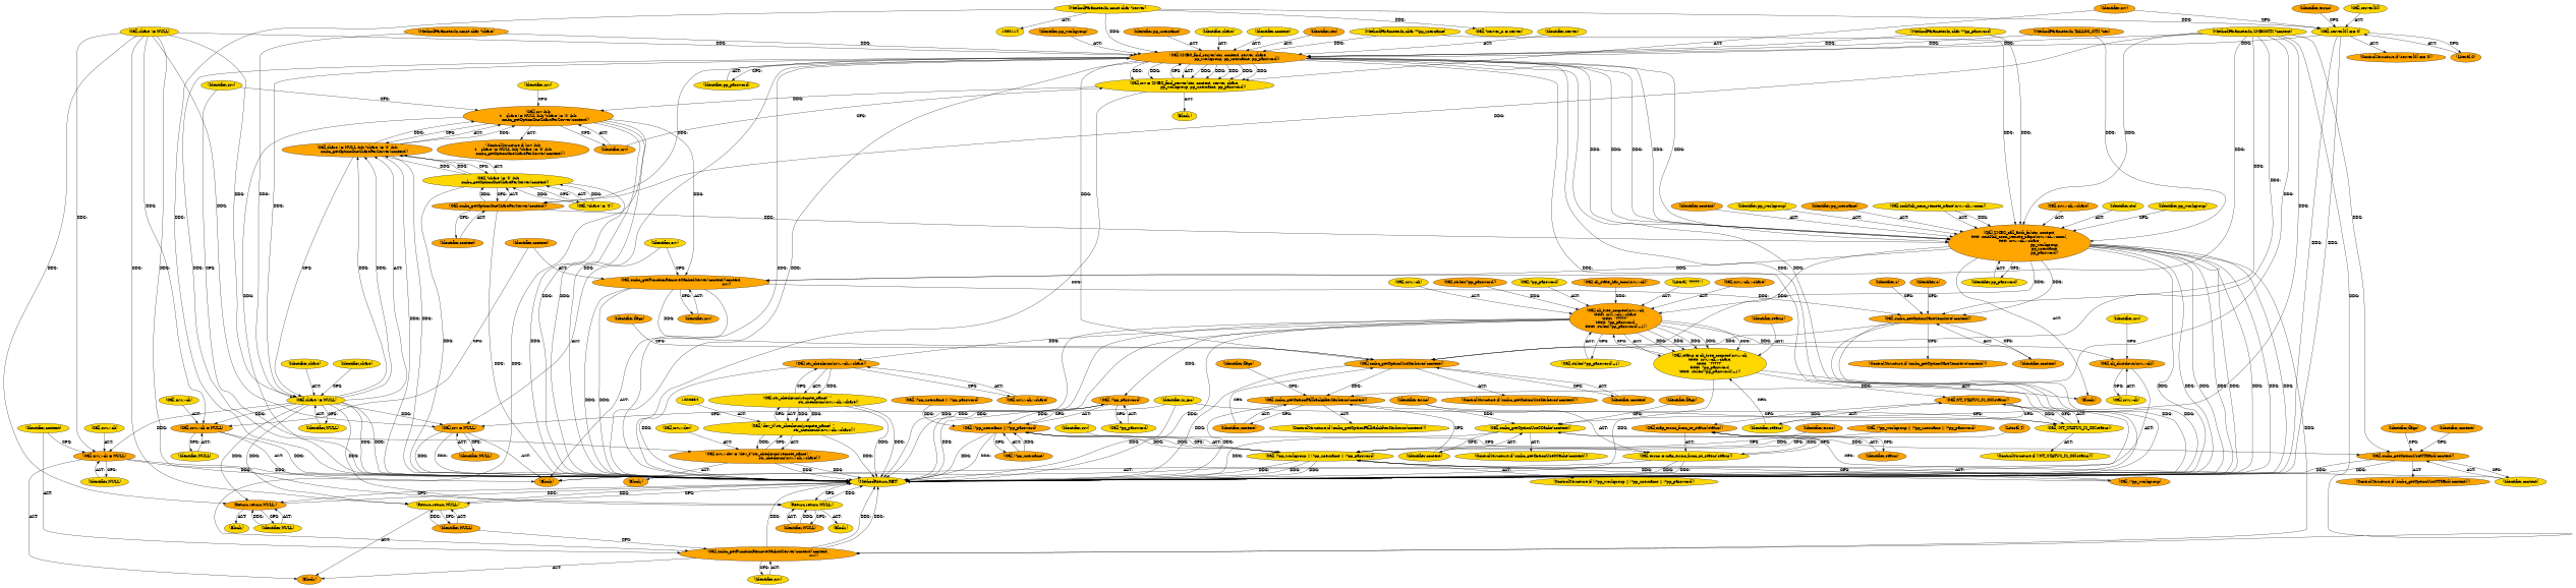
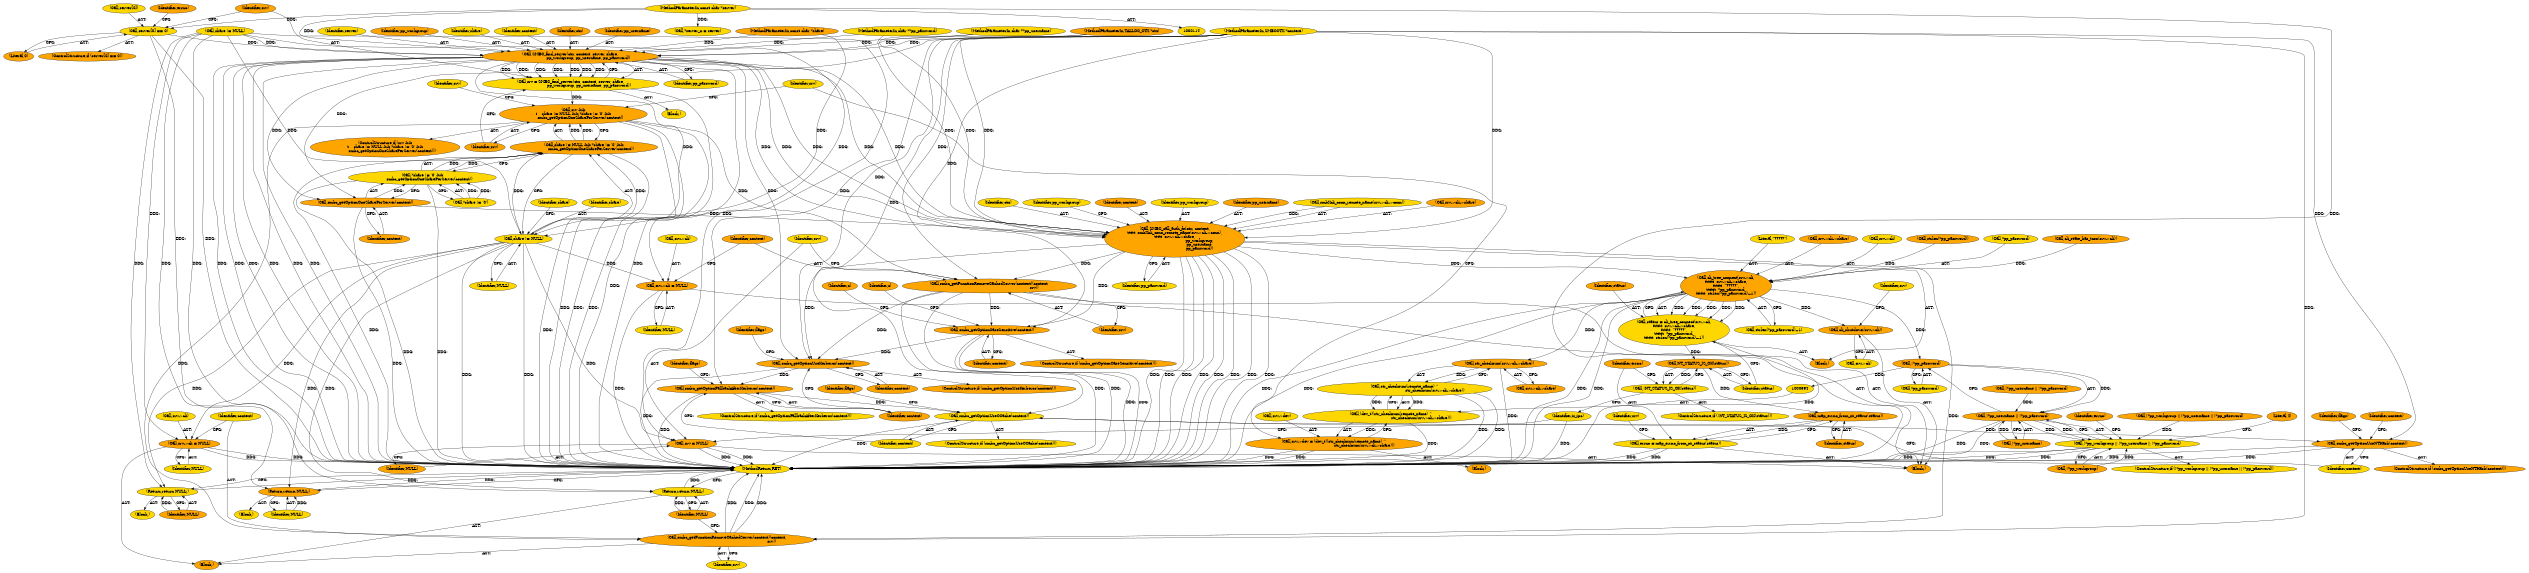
  digraph {
    node [fillcolor=orange style=filled]
    n1 [fillcolor=gold label="(Call,server[0] == 0)"]
    n2 [label="(Call,SMBC_find_server(ctx, context, server, share,\n                               pp_workgroup, pp_username, pp_password))"]
    n3 [fillcolor=gold label="(MethodReturn,RET)"]
    n4 [label="(Literal,0)"]
    n5 [label="(ControlStructure,if (server[0] == 0))"]
    n6 [fillcolor=gold label="(Call,srv = SMBC_find_server(ctx, context, server, share,\n                               pp_workgroup, pp_username, pp_password))"]
    n7 [label="(Call,smbc_getOptionUseKerberos(context))"]
    n8 [fillcolor=gold label="(Call,share != NULL)"]
    n9 [label="(Call,smbc_getOptionOneSharePerServer(context))"]
    n10 [label="(Call,SMBC_call_auth_fn(ctx, context,\n\t\t\t\t\t  smbXcli_conn_remote_name(srv->cli->conn),\n\t\t\t\t\t  srv->cli->share,\n                                          pp_workgroup,\n                                          pp_username,\n                                          pp_password))"]
    n11 [fillcolor=gold label="(Identifier,pp_password)"]
    n12 [fillcolor=gold label="(Return,return NULL;)"]
    n13 [fillcolor=gold label="(Return,return NULL;)"]
    n14 [label="(Return,return NULL;)"]
    n15 [fillcolor=gold label="(MethodParameterIn,const char *server)"]
    n16 [fillcolor=gold label="(Call,*server_n = server)"]
    1000114 [fillcolor=gold]
    n18 [label="(Call,srv &&\n\t    share != NULL && *share != '\0' &&\n            smbc_getOptionOneSharePerServer(context))"]
    n19 [fillcolor=gold label="(Block,)"]
    n20 [label="(Call,smbc_getOptionFallbackAfterKerberos(context))"]
    n21 [label="(ControlStructure,if (smbc_getOptionUseKerberos(context)))"]
    n22 [label="(Identifier,context)"]
    n23 [label="(Call,share != NULL && *share != '\0' &&\n            smbc_getOptionOneSharePerServer(context))"]
    n24 [label="(Call,srv->cli = NULL)"]
    n25 [label="(Call,srv->cli = NULL)"]
    n26 [label="(Call,srv = NULL)"]
    n27 [fillcolor=gold label="(Identifier,NULL)"]
    n28 [fillcolor=gold label="(Call,*share != '\0' &&\n            smbc_getOptionOneSharePerServer(context))"]
    n29 [label="(Identifier,context)"]
    n30 [label="(Call,smbc_getFunctionRemoveCachedServer(context)(context,\n                                                                            srv))"]
    n31 [label="(Call,smbc_getFunctionRemoveCachedServer(context)(context,\n                                                                            srv))"]
    n32 [label="(Call,smbc_getOptionCaseSensitive(context))"]
    n33 [label="(Call,cli_tree_connect(srv->cli,\n\t\t\t\t\t\t  srv->cli->share,\n\t\t\t\t\t\t  \"?????\",\n\t\t\t\t\t\t  *pp_password,\n\t\t\t\t\t\t  strlen(*pp_password)+1))"]
    n34 [label="(Block,)"]
    n35 [fillcolor=gold label="(Identifier,pp_password)"]
    n36 [label="(ControlStructure,if (srv &&\n\t    share != NULL && *share != '\0' &&\n            smbc_getOptionOneSharePerServer(context)))"]
    n37 [label="(Identifier,srv)"]
    n38 [fillcolor=gold label="(Identifier,srv)"]
    n39 [label="(Block,)"]
    n40 [label="(Block,)"]
    n41 [label="(Identifier,srv)"]
    n42 [label="(ControlStructure,if (smbc_getOptionCaseSensitive(context)))"]
    n43 [label="(Identifier,context)"]
    n44 [fillcolor=gold label="(Call,smbc_getOptionUseCCache(context))"]
    n45 [fillcolor=gold label="(ControlStructure,if (smbc_getOptionFallbackAfterKerberos(context)))"]
    n46 [label="(Identifier,context)"]
    n47 [label="(Call,smbc_getOptionUseNTHash(context))"]
    n48 [fillcolor=gold label="(Identifier,context)"]
    n49 [fillcolor=gold label="(ControlStructure,if (smbc_getOptionUseCCache(context)))"]
    n50 [label="(ControlStructure,if (smbc_getOptionUseNTHash(context)))"]
    n51 [fillcolor=gold label="(Identifier,context)"]
    n52 [fillcolor=gold label="(Identifier,NULL)"]
    n53 [label="(Identifier,NULL)"]
    n54 [fillcolor=gold label="(Identifier,NULL)"]
    n55 [label="(Identifier,NULL)"]
    n56 [fillcolor=gold label="(Block,)"]
    n57 [label="(Identifier,NULL)"]
    n58 [fillcolor=gold label="(Identifier,NULL)"]
    n59 [fillcolor=gold label="(Block,)"]
    n60 [fillcolor=gold label="(Call,*share != '\0')"]
    n61 [fillcolor=gold label="(Call,status = cli_tree_connect(srv->cli,\n\t\t\t\t\t\t  srv->cli->share,\n\t\t\t\t\t\t  \"?????\",\n\t\t\t\t\t\t  *pp_password,\n\t\t\t\t\t\t  strlen(*pp_password)+1))"]
    n62 [label="(Call,cli_shutdown(srv->cli))"]
    n63 [label="(Call,str_checksum(srv->cli->share))"]
    n64 [label="(Call,!*pp_password)"]
    n65 [fillcolor=gold label="(Call,strlen(*pp_password)+1)"]
    n66 [label="(Call,NT_STATUS_IS_OK(status))"]
    n67 [fillcolor=gold label="(Call,srv->cli)"]
    n68 [fillcolor=gold label="(Call,str_checksum(remote_name) ^\n                                                   str_checksum(srv->cli->share))"]
    n69 [label="(Call,srv->cli->share)"]
    n70 [label="(Call,!*pp_username || !*pp_password)"]
    n71 [fillcolor=gold label="(Call,*pp_password)"]
    n72 [fillcolor=gold label="(Call,!NT_STATUS_IS_OK(status))"]
    n73 [label="(Call,map_errno_from_nt_status(status))"]
    n74 [fillcolor=gold label="(Identifier,status)"]
    n75 [fillcolor=gold label="(ControlStructure,if (!NT_STATUS_IS_OK(status)))"]
    n76 [fillcolor=gold label="(Call,errno = map_errno_from_nt_status(status))"]
    n77 [label="(Identifier,status)"]
    n78 [fillcolor=gold label="(Call,(dev_t)(str_checksum(remote_name) ^\n                                                   str_checksum(srv->cli->share)))"]
    n79 [label="(Call,srv->dev = (dev_t)(str_checksum(remote_name) ^\n                                                   str_checksum(srv->cli->share)))"]
    n80 [label="(Block,)"]
    n81 [fillcolor=gold label="(Call,!*pp_workgroup || !*pp_username || !*pp_password)"]
    n82 [label="(Call,!*pp_username)"]
    n83 [fillcolor=gold label="(ControlStructure,if (!*pp_workgroup || !*pp_username || !*pp_password))"]
    n84 [label="(Call,!*pp_workgroup)"]
    n85 [label="(Identifier,errno)"]
    n86 [label="(MethodParameterIn,const char *share)"]
    n87 [fillcolor=gold label="(Call,smbXcli_conn_remote_name(srv->cli->conn))"]
    n88 [label="(Identifier,srv)"]
    n89 [label="(Call,srv->cli->share)"]
    n90 [label="(Call,srv->cli->share)"]
    n91 [label="(Identifier,flags)"]
    n92 [fillcolor=gold label="(Identifier,share)"]
    n93 [label="(Identifier,errno)"]
    n94 [label="(Call,!*pp_workgroup || !*pp_username || !*pp_password)"]
    n95 [label="(Identifier,status)"]
    n96 [fillcolor=gold label="(Call,srv->cli)"]
    n97 [fillcolor=gold label="(Call,srv->dev)"]
    n98 [label="(Identifier,errno)"]
    n99 [fillcolor=gold label="(Identifier,srv)"]
    n100 [label="(Identifier,pp_username)"]
    n101 [fillcolor=gold label="(Identifier,context)"]
    n102 [fillcolor=gold label="(Identifier,srv)"]
    n103 [label="(Identifier,c)"]
    n104 [fillcolor=gold label="(Identifier,srv)"]
    n105 [fillcolor=gold label="(Identifier,ctx)"]
    n106 [fillcolor=gold label="(Call,srv->cli)"]
    n107 [fillcolor=gold label="(Call,share != NULL)"]
    n108 [fillcolor=gold label="(Identifier,share)"]
    n109 [fillcolor=gold label="(MethodParameterIn,char **pp_username)"]
    n110 [fillcolor=gold label="(Call,srv->cli)"]
    n111 [label="(MethodParameterIn,TALLOC_CTX *ctx)"]
    n112 [label="(Call,strlen(*pp_password))"]
    n113 [label="(Literal,4)"]
    n114 [fillcolor=gold label="(Identifier,is_ipc)"]
    n115 [fillcolor=gold label="(Identifier,context)"]
    n116 [label="(Identifier,context)"]
    n117 [label="(Identifier,context)"]
    n118 [label="(Identifier,c)"]
    n119 [label="(Identifier,flags)"]
    n120 [label="(Identifier,flags)"]
    n121 [fillcolor=gold label="(Call,*pp_password)"]
    n122 [fillcolor=gold label="(Identifier,srv)"]
    n123 [label="(Call,cli_state_has_tcon(srv->cli))"]
    n124 [label="(Identifier,ctx)"]
    n125 [fillcolor=gold label="(Call,server[0])"]
    n126 [fillcolor=gold label="(Identifier,pp_workgroup)"]
    n127 [fillcolor=gold label="(MethodParameterIn,char **pp_password)"]
    n128 [label="(Identifier,context)"]
    n129 [label="(Call,!*pp_username || !*pp_password)"]
    n130 [fillcolor=gold label="(Identifier,share)"]
    n131 [fillcolor=gold label="(Identifier,srv)"]
    n132 [label="(Identifier,flags)"]
    n133 [fillcolor=gold label="(Identifier,pp_workgroup)"]
    n134 [fillcolor=gold label="(Identifier,server)"]
    n135 [fillcolor=gold label="(Literal,\"?????\")"]
    n136 [fillcolor=gold label="(MethodParameterIn,SMBCCTX *context)"]
    n137 [label="(Identifier,pp_workgroup)"]
    n138 [label="(Identifier,pp_username)"]
    1000394 [fillcolor=gold]
    n1 -> n2 [label="DDG: "]
    n1 -> n3 [label="DDG: "]
    n1 -> n3 [label="DDG: "]
    n1 -> n4 [label="CFG: "]
    n1 -> n5 [label="AST: "]
    n2 -> n3 [label="DDG: "]
    n2 -> n3 [label="DDG: "]
    n2 -> n3 [label="DDG: "]
    n2 -> n3 [label="DDG: "]
    n2 -> n3 [label="DDG: "]
    n2 -> n3 [label="DDG: "]
    n2 -> n3 [label="DDG: "]
    n2 -> n6 [label="AST: "]
    n2 -> n6 [label="DDG: "]
    n2 -> n6 [label="DDG: "]
    n2 -> n6 [label="DDG: "]
    n2 -> n6 [label="DDG: "]
    n2 -> n6 [label="DDG: "]
    n2 -> n6 [label="DDG: "]
    n2 -> n6 [label="DDG: "]
    n2 -> n7 [label="DDG: "]
    n2 -> n8 [label="DDG: "]
    n2 -> n9 [label="DDG: "]
    n2 -> n10 [label="DDG: "]
    n2 -> n10 [label="DDG: "]
    n2 -> n10 [label="DDG: "]
    n2 -> n10 [label="DDG: "]
    n2 -> n10 [label="DDG: "]
    n2 -> n11 [label="CFG: "]
    n3 -> n12 [label="CFG: "]
    n3 -> n13 [label="CFG: "]
    n3 -> n14 [label="CFG: "]
    n4 -> n1 [label="AST: "]
    n6 -> n2 [label="CFG: "]
    n6 -> n3 [label="DDG: "]
    n6 -> n18 [label="DDG: "]
    n6 -> n19 [label="AST: "]
    n7 -> n3 [label="DDG: "]
    n7 -> n20 [label="DDG: "]
    n7 -> n21 [label="AST: "]
    n7 -> n22 [label="CFG: "]
    n8 -> n3 [label="DDG: "]
    n8 -> n3 [label="DDG: "]
    n8 -> n12 [label="DDG: "]
    n8 -> n13 [label="DDG: "]
    n8 -> n14 [label="DDG: "]
    n8 -> n23 [label="AST: "]
    n8 -> n23 [label="DDG: "]
    n8 -> n23 [label="DDG: "]
    n8 -> n24 [label="DDG: "]
    n8 -> n25 [label="DDG: "]
    n8 -> n26 [label="DDG: "]
    n8 -> n27 [label="CFG: "]
    n9 -> n3 [label="DDG: "]
    n9 -> n10 [label="DDG: "]
    n9 -> n28 [label="AST: "]
    n9 -> n28 [label="DDG: "]
    n9 -> n29 [label="CFG: "]
    n10 -> n3 [label="DDG: "]
    n10 -> n3 [label="DDG: "]
    n10 -> n3 [label="DDG: "]
    n10 -> n3 [label="DDG: "]
    n10 -> n3 [label="DDG: "]
    n10 -> n3 [label="DDG: "]
    n10 -> n3 [label="DDG: "]
    n10 -> n3 [label="DDG: "]
    n10 -> n7 [label="DDG: "]
    n10 -> n30 [label="DDG: "]
    n10 -> n31 [label="DDG: "]
    n10 -> n32 [label="DDG: "]
    n10 -> n33 [label="DDG: "]
    n10 -> n34 [label="AST: "]
    n10 -> n35 [label="CFG: "]
    n11 -> n2 [label="AST: "]
    n12 -> n3 [label="DDG: "]
    n12 -> n39 [label="AST: "]
    n12 -> n53 [label="CFG: "]
    n13 -> n3 [label="DDG: "]
    n13 -> n56 [label="AST: "]
    n13 -> n57 [label="CFG: "]
    n14 -> n3 [label="DDG: "]
    n14 -> n58 [label="CFG: "]
    n14 -> n59 [label="AST: "]
    n15 -> n1 [label="DDG: "]
    n15 -> n2 [label="DDG: "]
    n15 -> n3 [label="DDG: "]
    n15 -> n16 [label="DDG: "]
    n15 -> 1000114 [label="AST: "]
    n18 -> n3 [label="DDG: "]
    n18 -> n3 [label="DDG: "]
    n18 -> n3 [label="DDG: "]
    n18 -> n23 [label="CFG: "]
    n18 -> n30 [label="DDG: "]
    n18 -> n31 [label="DDG: "]
    n18 -> n36 [label="AST: "]
    n18 -> n37 [label="CFG: "]
    n20 -> n3 [label="DDG: "]
    n20 -> n44 [label="DDG: "]
    n20 -> n45 [label="AST: "]
    n20 -> n46 [label="CFG: "]
    n22 -> n7 [label="AST: "]
    n23 -> n3 [label="DDG: "]
    n23 -> n3 [label="DDG: "]
    n23 -> n8 [label="CFG: "]
    n23 -> n18 [label="AST: "]
    n23 -> n18 [label="DDG: "]
    n23 -> n18 [label="DDG: "]
    n23 -> n28 [label="CFG: "]
    n24 -> n3 [label="DDG: "]
    n24 -> n3 [label="DDG: "]
    n24 -> n39 [label="AST: "]
    n24 -> n52 [label="CFG: "]
    n25 -> n3 [label="DDG: "]
    n25 -> n40 [label="AST: "]
    n25 -> n54 [label="CFG: "]
    n26 -> n3 [label="DDG: "]
    n26 -> n3 [label="DDG: "]
    n26 -> n40 [label="AST: "]
    n26 -> n55 [label="CFG: "]
    n27 -> n8 [label="AST: "]
    n28 -> n3 [label="DDG: "]
    n28 -> n3 [label="DDG: "]
    n28 -> n9 [label="CFG: "]
    n28 -> n23 [label="AST: "]
    n28 -> n23 [label="DDG: "]
    n28 -> n23 [label="DDG: "]
    n28 -> n60 [label="CFG: "]
    n29 -> n9 [label="AST: "]
    n30 -> n3 [label="DDG: "]
    n30 -> n3 [label="DDG: "]
    n30 -> n3 [label="DDG: "]
    n30 -> n38 [label="CFG: "]
    n30 -> n39 [label="AST: "]
    n31 -> n3 [label="DDG: "]
    n31 -> n3 [label="DDG: "]
    n31 -> n7 [label="DDG: "]
    n31 -> n32 [label="DDG: "]
    n31 -> n40 [label="AST: "]
    n31 -> n41 [label="CFG: "]
    n32 -> n3 [label="DDG: "]
    n32 -> n3 [label="DDG: "]
    n32 -> n7 [label="DDG: "]
-   n32 -> n42 [label="CFG: "]
+   n32 -> n42 [label="AST: "]
    n32 -> n43 [label="CFG: "]
    n33 -> n3 [label="DDG: "]
    n33 -> n3 [label="DDG: "]
    n33 -> n3 [label="DDG: "]
    n33 -> n3 [label="DDG: "]
    n33 -> n61 [label="AST: "]
    n33 -> n61 [label="DDG: "]
    n33 -> n61 [label="DDG: "]
    n33 -> n61 [label="DDG: "]
    n33 -> n61 [label="DDG: "]
    n33 -> n61 [label="DDG: "]
    n33 -> n62 [label="DDG: "]
    n33 -> n63 [label="DDG: "]
    n33 -> n64 [label="DDG: "]
    n33 -> n65 [label="CFG: "]
    n35 -> n10 [label="AST: "]
    n37 -> n6 [label="CFG: "]
    n37 -> n18 [label="AST: "]
    n38 -> n30 [label="AST: "]
    n41 -> n31 [label="AST: "]
    n43 -> n32 [label="AST: "]
    n44 -> n3 [label="DDG: "]
    n44 -> n47 [label="DDG: "]
    n44 -> n48 [label="CFG: "]
    n44 -> n49 [label="AST: "]
    n46 -> n7 [label="CFG: "]
    n46 -> n20 [label="AST: "]
    n47 -> n3 [label="DDG: "]
    n47 -> n3 [label="DDG: "]
    n47 -> n50 [label="AST: "]
    n47 -> n51 [label="CFG: "]
    n48 -> n20 [label="CFG: "]
    n48 -> n44 [label="AST: "]
    n51 -> n44 [label="CFG: "]
    n51 -> n47 [label="AST: "]
    n52 -> n24 [label="AST: "]
    n53 -> n12 [label="AST: "]
    n53 -> n12 [label="DDG: "]
    n53 -> n30 [label="CFG: "]
    n54 -> n25 [label="AST: "]
    n55 -> n26 [label="AST: "]
    n57 -> n13 [label="AST: "]
    n57 -> n13 [label="DDG: "]
    n58 -> n14 [label="AST: "]
    n58 -> n14 [label="DDG: "]
    n60 -> n28 [label="AST: "]
    n60 -> n28 [label="DDG: "]
    n60 -> n28 [label="DDG: "]
    n61 -> n3 [label="DDG: "]
    n61 -> n33 [label="CFG: "]
    n61 -> n34 [label="AST: "]
    n61 -> n66 [label="DDG: "]
    n62 -> n40 [label="AST: "]
    n62 -> n67 [label="CFG: "]
    n63 -> n3 [label="DDG: "]
    n63 -> n68 [label="AST: "]
    n63 -> n68 [label="DDG: "]
    n63 -> n69 [label="CFG: "]
-   n64 -> n3 [label="DDG: "]
+   n64 -> 1000394 [label="DDG: "]
    n64 -> n70 [label="AST: "]
    n64 -> n70 [label="DDG: "]
    n64 -> n71 [label="CFG: "]
    n65 -> n33 [label="AST: "]
    n66 -> n72 [label="AST: "]
    n66 -> n72 [label="DDG: "]
    n66 -> n73 [label="DDG: "]
    n66 -> n74 [label="CFG: "]
    n67 -> n62 [label="AST: "]
    n68 -> n3 [label="DDG: "]
    n68 -> n3 [label="DDG: "]
    n68 -> n63 [label="CFG: "]
    n68 -> n78 [label="AST: "]
    n68 -> n78 [label="DDG: "]
    n68 -> n78 [label="DDG: "]
    n69 -> n63 [label="AST: "]
    n70 -> n3 [label="DDG: "]
    n70 -> n3 [label="DDG: "]
    n70 -> n64 [label="CFG: "]
    n70 -> n81 [label="AST: "]
    n70 -> n81 [label="DDG: "]
    n70 -> n81 [label="DDG: "]
    n70 -> n82 [label="CFG: "]
    n71 -> n64 [label="AST: "]
    n72 -> n66 [label="CFG: "]
    n72 -> n75 [label="AST: "]
    n73 -> n76 [label="AST: "]
    n73 -> n76 [label="DDG: "]
    n73 -> n77 [label="CFG: "]
    n74 -> n61 [label="CFG: "]
    n74 -> n66 [label="AST: "]
    n76 -> n3 [label="DDG: "]
    n76 -> n3 [label="DDG: "]
    n76 -> n40 [label="AST: "]
    n76 -> n73 [label="CFG: "]
    n77 -> n73 [label="AST: "]
    n78 -> n3 [label="DDG: "]
    n78 -> n68 [label="CFG: "]
    n78 -> n79 [label="AST: "]
    n78 -> n79 [label="DDG: "]
    n79 -> n3 [label="DDG: "]
    n79 -> n3 [label="DDG: "]
    n79 -> n78 [label="CFG: "]
    n79 -> n80 [label="AST: "]
    n81 -> n3 [label="DDG: "]
    n81 -> n3 [label="DDG: "]
    n81 -> n3 [label="DDG: "]
    n81 -> n70 [label="CFG: "]
    n81 -> n83 [label="AST: "]
    n81 -> n84 [label="CFG: "]
    n82 -> n70 [label="AST: "]
    n82 -> n70 [label="DDG: "]
    n84 -> n81 [label="AST: "]
    n84 -> n81 [label="DDG: "]
    n85 -> n81 [label="CFG: "]
    n86 -> n2 [label="DDG: "]
    n86 -> n8 [label="DDG: "]
    n87 -> n10 [label="AST: "]
    n87 -> n10 [label="DDG: "]
    n88 -> n1 [label="CFG: "]
    n88 -> n6 [label="AST: "]
    n89 -> n33 [label="AST: "]
    n90 -> n10 [label="AST: "]
    n91 -> n47 [label="CFG: "]
    n92 -> n8 [label="CFG: "]
    n93 -> n72 [label="CFG: "]
    n93 -> n76 [label="AST: "]
    n94 -> n81 [label="DDG: "]
    n95 -> n61 [label="AST: "]
    n96 -> n24 [label="AST: "]
    n97 -> n79 [label="AST: "]
    n98 -> n1 [label="CFG: "]
    n99 -> n18 [label="CFG: "]
    n100 -> n2 [label="AST: "]
    n101 -> n24 [label="CFG: "]
    n101 -> n30 [label="AST: "]
    n102 -> n76 [label="CFG: "]
    n103 -> n32 [label="CFG: "]
    n104 -> n18 [label="CFG: "]
    n104 -> n79 [label="CFG: "]
    n105 -> n10 [label="AST: "]
    n106 -> n33 [label="AST: "]
    n107 -> n2 [label="DDG: "]
    n107 -> n8 [label="DDG: "]
    n107 -> n12 [label="DDG: "]
    n107 -> n13 [label="DDG: "]
    n107 -> n14 [label="DDG: "]
    n107 -> n24 [label="DDG: "]
    n107 -> n25 [label="DDG: "]
    n107 -> n26 [label="DDG: "]
    n108 -> n2 [label="AST: "]
    n109 -> n2 [label="DDG: "]
    n109 -> n10 [label="DDG: "]
    n110 -> n25 [label="AST: "]
    n111 -> n2 [label="DDG: "]
    n111 -> n10 [label="DDG: "]
    n112 -> n33 [label="DDG: "]
    n113 -> n81 [label="CFG: "]
    n114 -> n3 [label="DDG: "]
    n114 -> n26 [label="CFG: "]
-   n114 -> n72 [label="CFG: "]
+   n72 -> n114 [label="CFG: "]
    n115 -> n2 [label="AST: "]
    n116 -> n25 [label="CFG: "]
    n116 -> n31 [label="AST: "]
    n117 -> n47 [label="CFG: "]
    n118 -> n32 [label="CFG: "]
    n119 -> n44 [label="CFG: "]
    n120 -> n7 [label="CFG: "]
    n121 -> n33 [label="AST: "]
    n122 -> n62 [label="CFG: "]
    n123 -> n33 [label="DDG: "]
    n124 -> n2 [label="AST: "]
    n125 -> n1 [label="AST: "]
    n126 -> n10 [label="CFG: "]
    n127 -> n2 [label="DDG: "]
    n127 -> n10 [label="DDG: "]
    n128 -> n10 [label="AST: "]
    n129 -> n70 [label="DDG: "]
    n130 -> n8 [label="AST: "]
    n131 -> n26 [label="AST: "]
    n131 -> n31 [label="CFG: "]
    n132 -> n20 [label="CFG: "]
    n133 -> n10 [label="AST: "]
    n134 -> n2 [label="AST: "]
    n135 -> n33 [label="AST: "]
    n136 -> n2 [label="DDG: "]
    n136 -> n7 [label="DDG: "]
    n136 -> n9 [label="DDG: "]
    n136 -> n10 [label="DDG: "]
    n136 -> n20 [label="DDG: "]
    n136 -> n30 [label="DDG: "]
    n136 -> n31 [label="DDG: "]
    n136 -> n32 [label="DDG: "]
    n136 -> n44 [label="DDG: "]
    n136 -> n47 [label="DDG: "]
    n137 -> n2 [label="AST: "]
    n138 -> n10 [label="AST: "]
    1000394 -> n78 [label="AST: "]
  }
